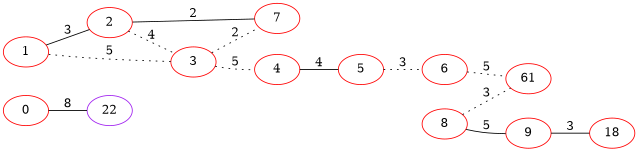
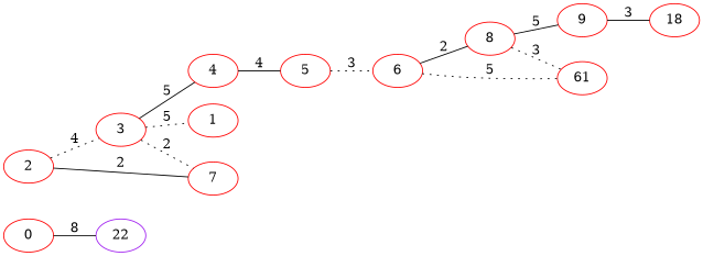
  graph {
    rankdir=LR
    node [color=red weight=1]
    edge [style=solid]
    n1 [color=purple label=22 weight=4]
    0
    1
    2
    3
    7
    4
    5
    6
    8
    n11 [label=61]
    9
    n13 [label=18]
    0 -- n1 [label=8]
-   1 -- 2 [label=3]
    2 -- 3 [label=4 style=dotted]
    2 -- 7 [label=2]
    3 -- 1 [label=5 style=dotted]
    3 -- 7 [label=2 style=dotted]
-   3 -- 4 [label=5 style=dotted]
+   3 -- 4 [label=5]
    4 -- 5 [label=4]
    5 -- 6 [label=3 style=dotted]
+   6 -- 8 [label=2]
    6 -- n11 [label=5 style=dotted]
    8 -- n11 [label=3 style=dotted]
    8 -- 9 [label=5]
    9 -- n13 [label=3]
  }
